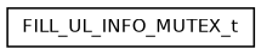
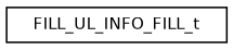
  digraph {
    rankdir=LR
-   n1 [color=black fillcolor=white fontname=Helvetica fontsize=10 height=0.2 label=FILL_UL_INFO_MUTEX_t shape=record style=filled width=0.4]
+   n1 [color=black fillcolor=white fontname=Helvetica fontsize=10 height=0.2 label=FILL_UL_INFO_FILL_t shape=record style=filled width=0.4]
  }
